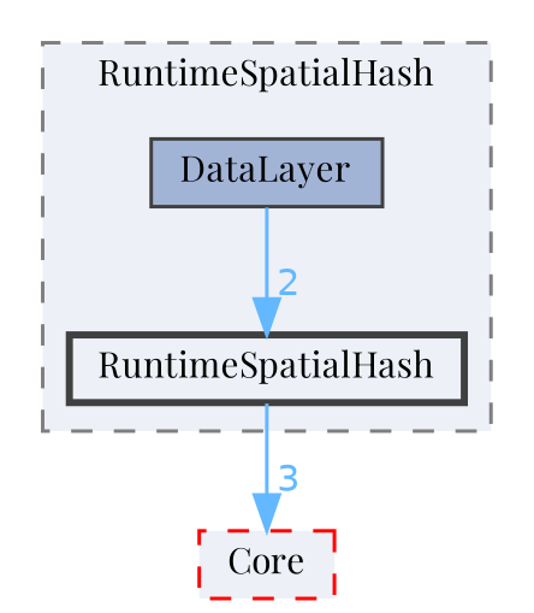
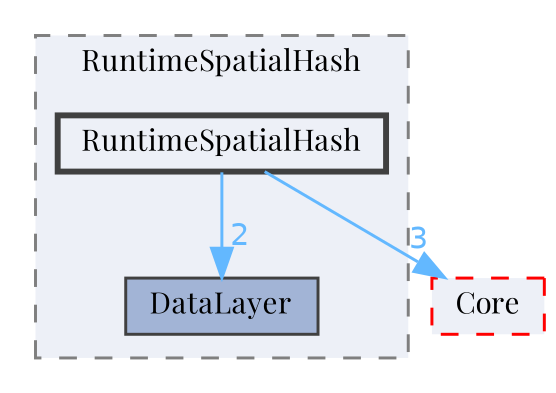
  digraph {
    compound=true
    fontname="Playfair Display"
    node [color=grey25 fillcolor="#edf0f7" fontname="Playfair Display" fontsize=10 shape=box]
    edge [color=steelblue1 fontcolor=steelblue1 fontname="Playfair Display" fontsize=10 labeldistance=1.5 labelfontname=Helvetica labelfontsize=10]
    n1 [fillcolor="#a2b4d6" height=0.2 label=DataLayer style=filled width=0.4]
    n2 [height=0.2 label=RuntimeSpatialHash style="filled,bold" width=0.4]
    n3 [color=red height=0.2 label=Core style="filled,dashed" width=0.4]
    subgraph cluster_1 {
      bgcolor="#edf0f7"
      fontsize=10
      label=RuntimeSpatialHash
      pencolor=grey50
      style="filled,dashed"
      n1
      n2
    }
-   n1 -> n2 [headlabel=2]
+   n2 -> n1 [headlabel=2]
    n2 -> n3 [headlabel=3]
  }
